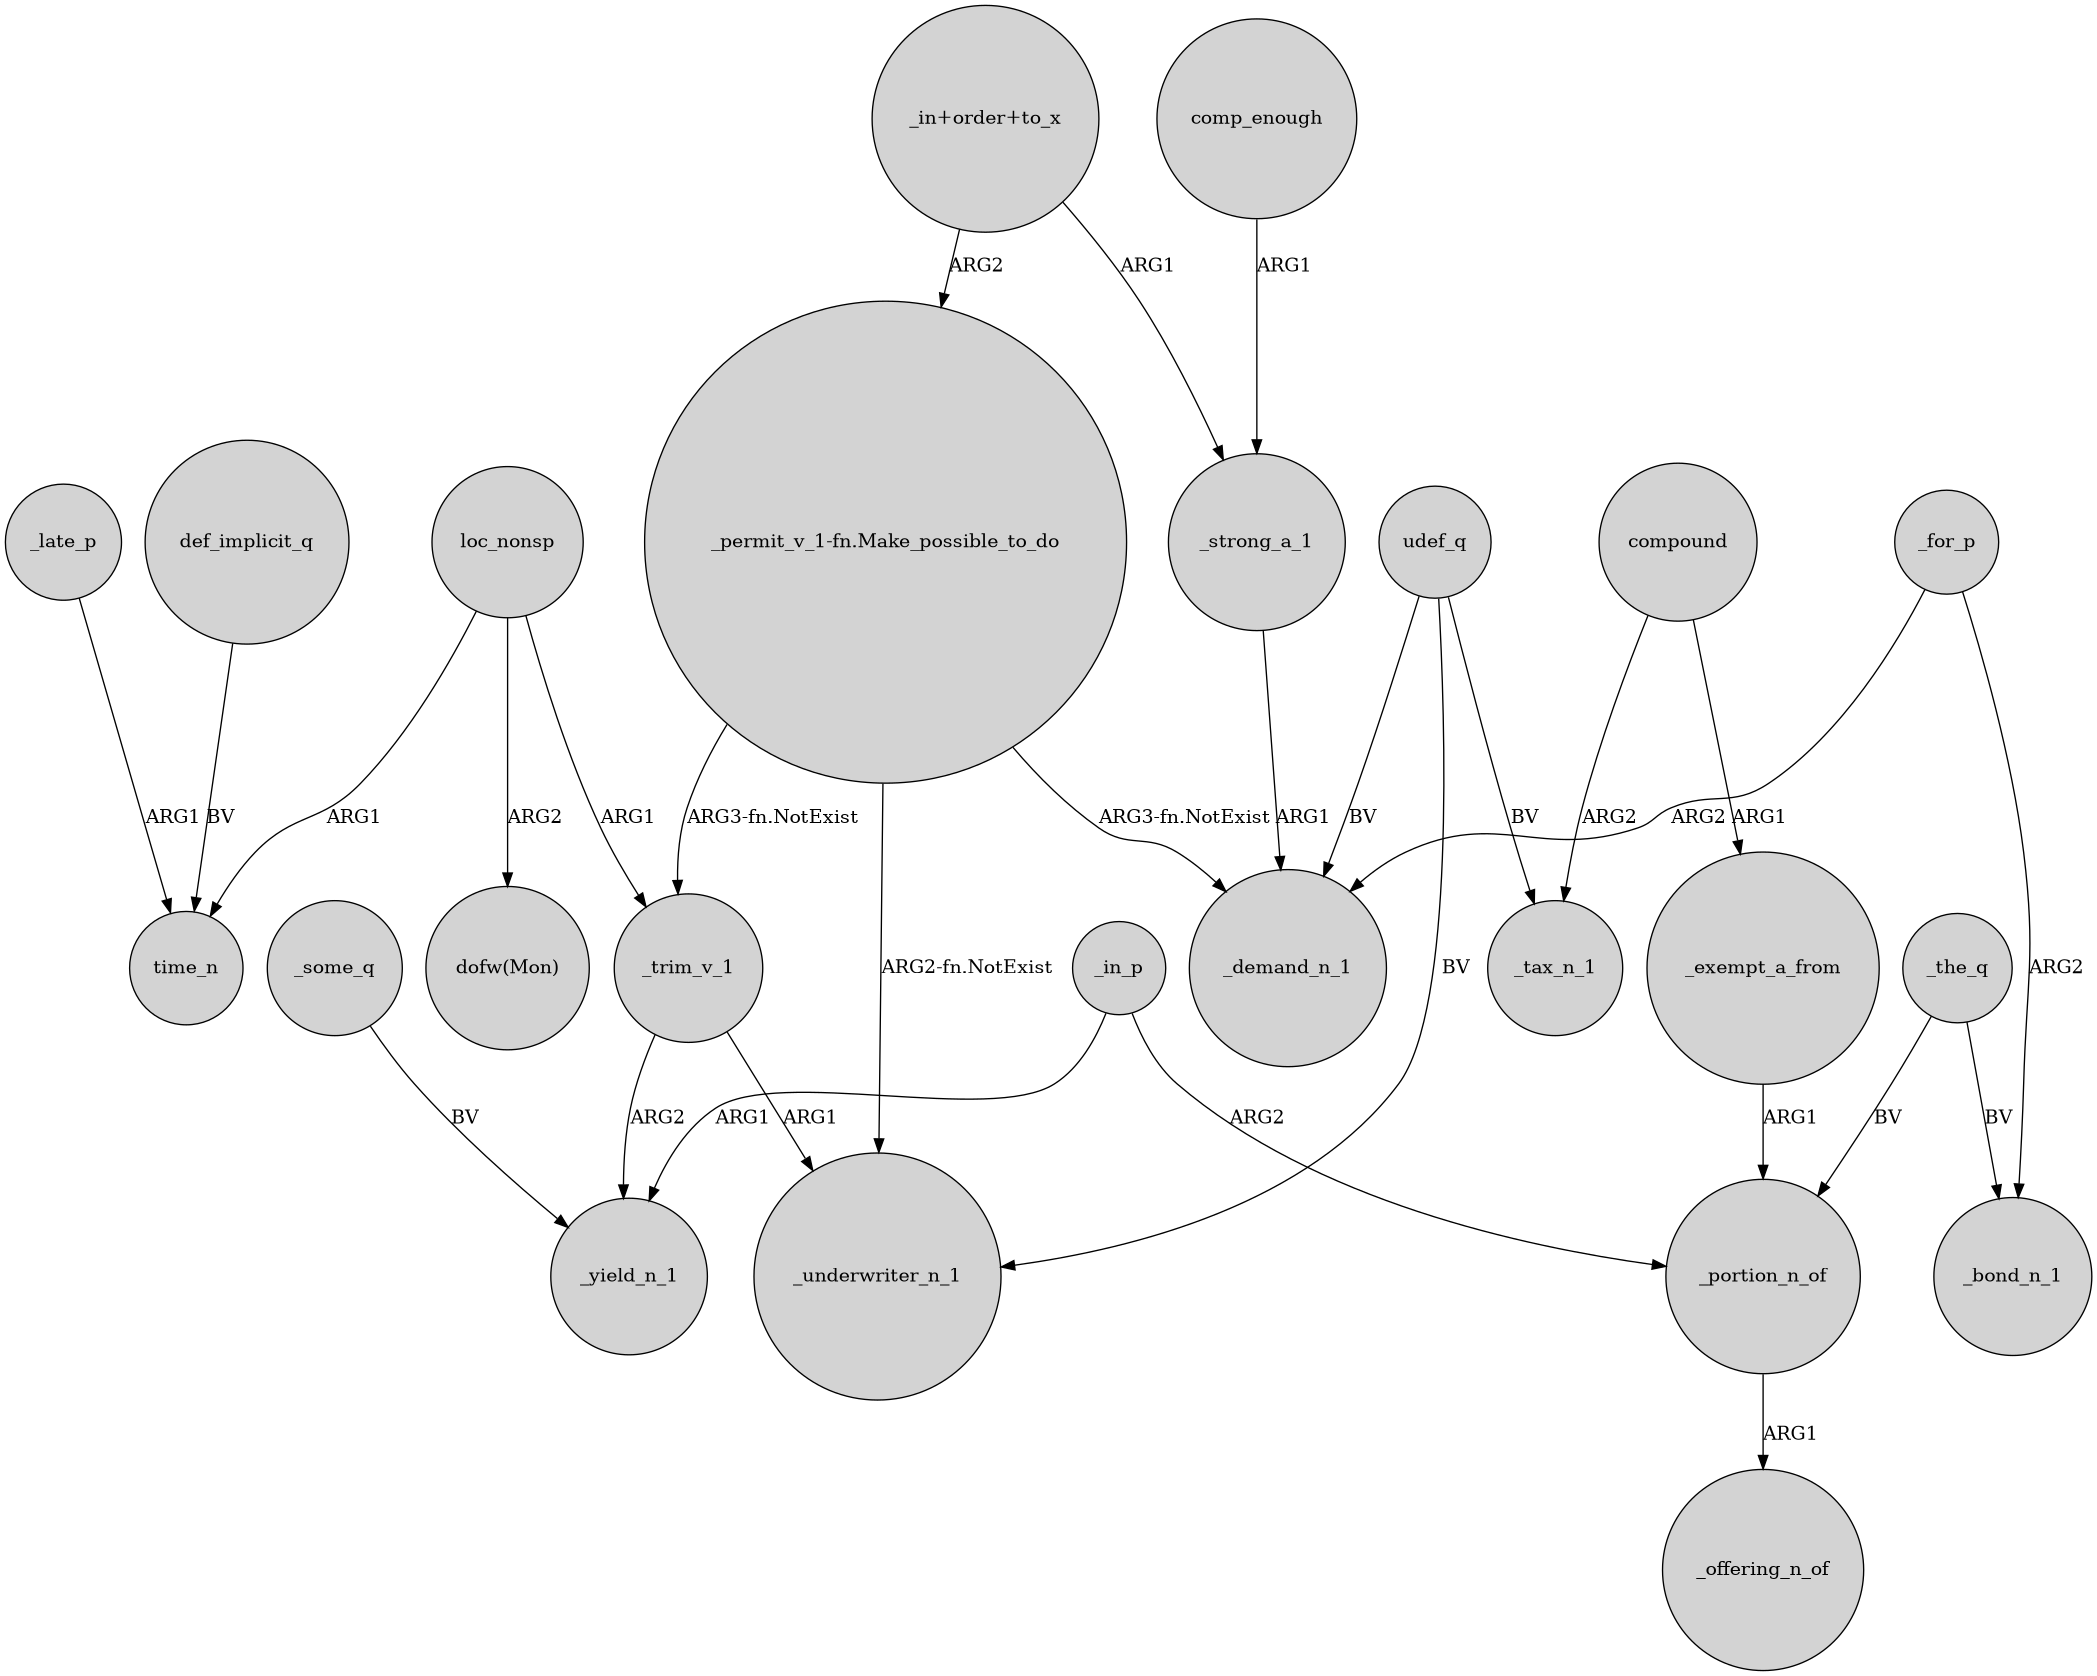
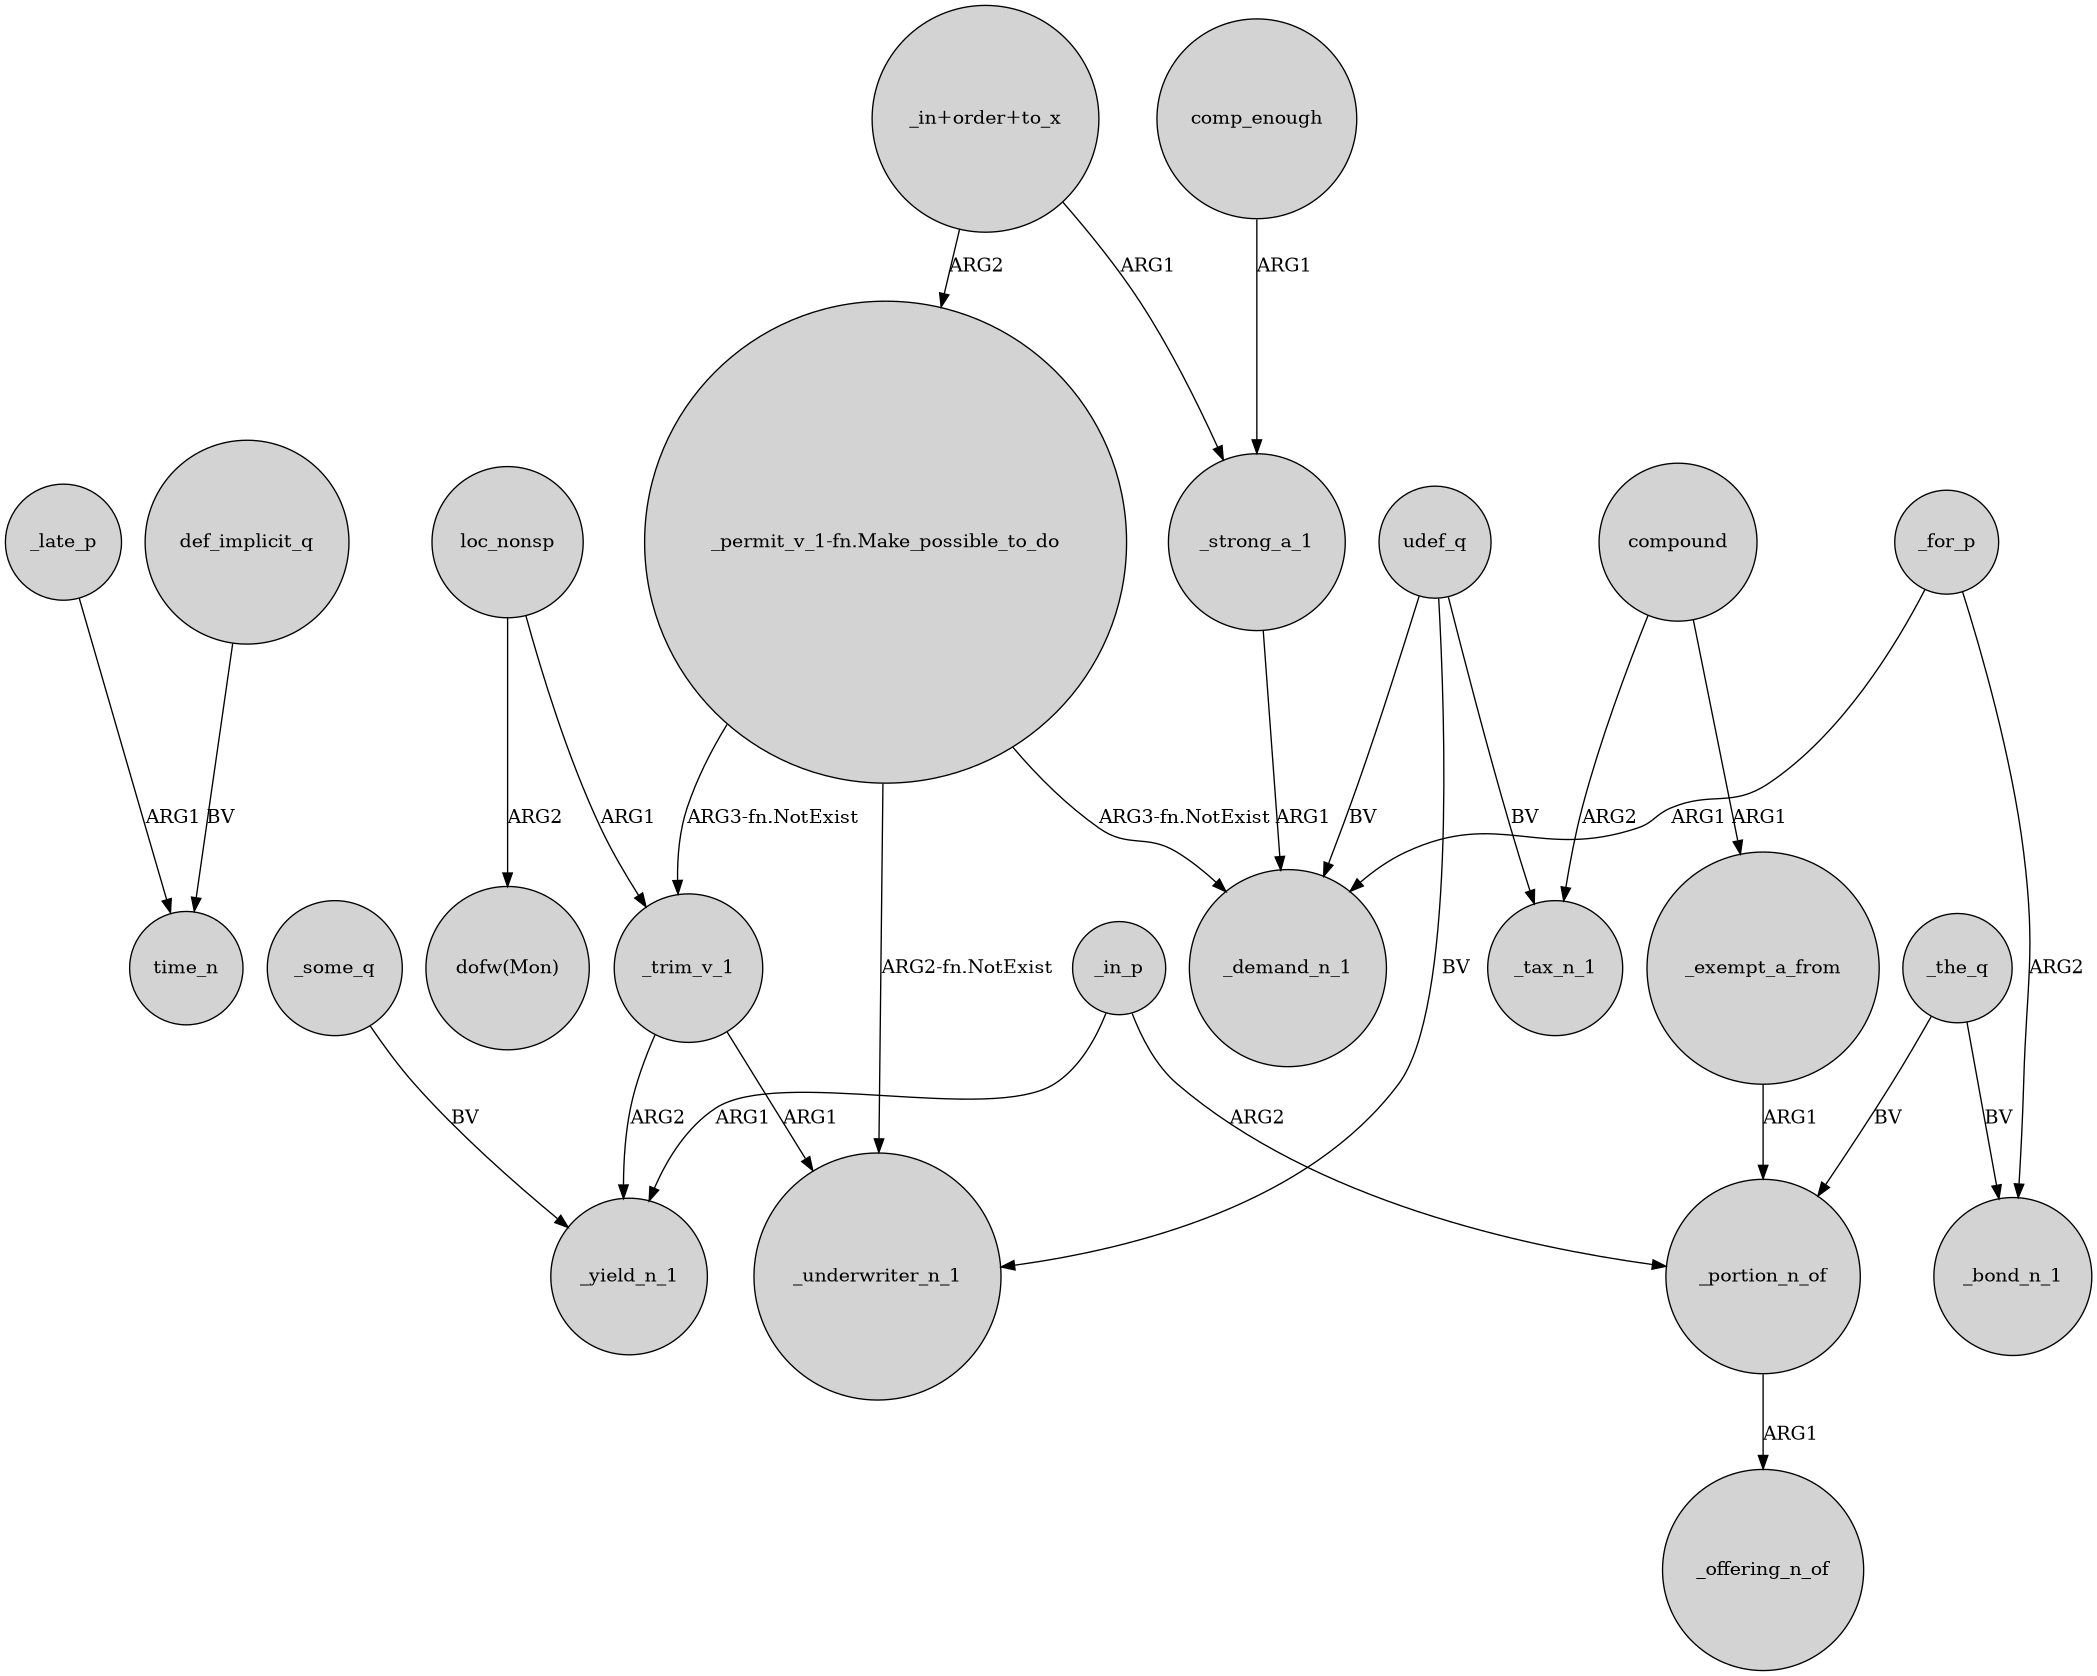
  digraph {
    node [shape=circle style=filled]
    _late_p
    time_n
    _some_q
    _yield_n_1
    _in_p
    _portion_n_of
    _offering_n_of
    "_permit_v_1-fn.Make_possible_to_do"
    _demand_n_1
    _trim_v_1
    _underwriter_n_1
    comp_enough
    _strong_a_1
    _for_p
    _bond_n_1
    loc_nonsp
    "dofw(Mon)"
    _exempt_a_from
    udef_q
    _tax_n_1
    _the_q
    "_in+order+to_x"
    compound
    def_implicit_q
    _late_p -> time_n [label=ARG1]
    _some_q -> _yield_n_1 [label=BV]
    _in_p -> _yield_n_1 [label=ARG1]
    _in_p -> _portion_n_of [label=ARG2]
    _portion_n_of -> _offering_n_of [label=ARG1]
    "_permit_v_1-fn.Make_possible_to_do" -> _demand_n_1 [label="ARG3-fn.NotExist"]
    "_permit_v_1-fn.Make_possible_to_do" -> _trim_v_1 [label="ARG3-fn.NotExist"]
    "_permit_v_1-fn.Make_possible_to_do" -> _underwriter_n_1 [label="ARG2-fn.NotExist"]
    _trim_v_1 -> _yield_n_1 [label=ARG2]
    _trim_v_1 -> _underwriter_n_1 [label=ARG1]
    comp_enough -> _strong_a_1 [label=ARG1]
    _strong_a_1 -> _demand_n_1 [label=ARG1]
-   _for_p -> _demand_n_1 [label=ARG2]
+   _for_p -> _demand_n_1 [label=ARG1]
    _for_p -> _bond_n_1 [label=ARG2]
-   loc_nonsp -> time_n [label=ARG1]
    loc_nonsp -> _trim_v_1 [label=ARG1]
    loc_nonsp -> "dofw(Mon)" [label=ARG2]
    _exempt_a_from -> _portion_n_of [label=ARG1]
    udef_q -> _demand_n_1 [label=BV]
    udef_q -> _underwriter_n_1 [label=BV]
    udef_q -> _tax_n_1 [label=BV]
    _the_q -> _portion_n_of [label=BV]
    _the_q -> _bond_n_1 [label=BV]
    "_in+order+to_x" -> "_permit_v_1-fn.Make_possible_to_do" [label=ARG2]
    "_in+order+to_x" -> _strong_a_1 [label=ARG1]
    compound -> _exempt_a_from [label=ARG1]
    compound -> _tax_n_1 [label=ARG2]
    def_implicit_q -> time_n [label=BV]
  }
